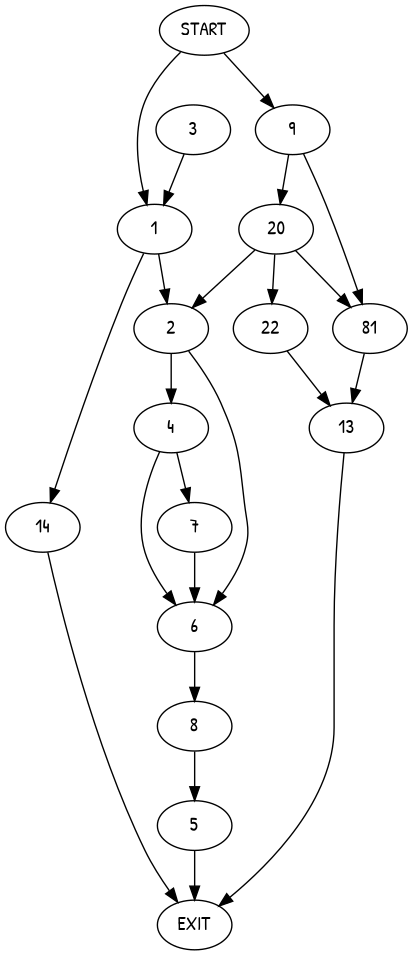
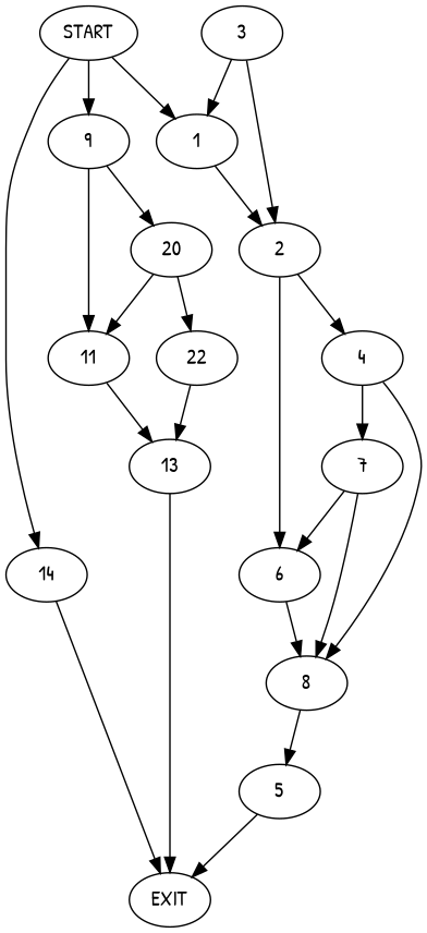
  digraph {
    fontname="Patrick Hand"
    node [fontname="Patrick Hand"]
    edge [fontname="Patrick Hand"]
    n1 [label=START]
    1
    9
    14
    2
    n6 [label=20]
-   11 [label=81]
+   11
    n8 [label=EXIT]
    4
    6
    3
    7
    5
    8
    n15 [label=22]
    13
    n1 -> 1
    n1 -> 9
-   1 -> 14
+   n1 -> 14
    1 -> 2
    9 -> n6
    9 -> 11
    14 -> n8
    2 -> 4
    2 -> 6
    n6 -> 11
    n6 -> n15
    11 -> 13
-   4 -> 6
+   4 -> 8
    4 -> 7
    6 -> 8
    3 -> 1
-   n6 -> 2
+   3 -> 2
    7 -> 6
+   7 -> 8
    5 -> n8
    8 -> 5
    n15 -> 13
    13 -> n8
  }
